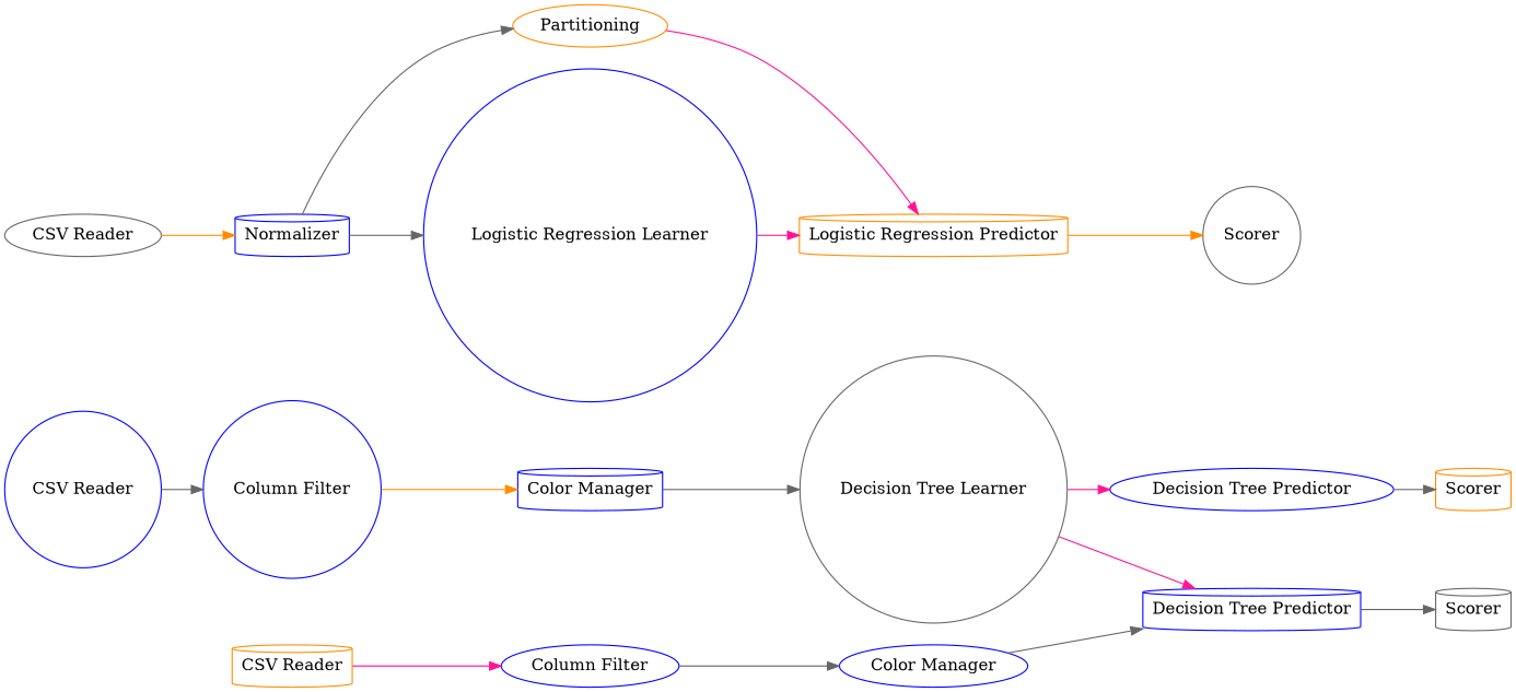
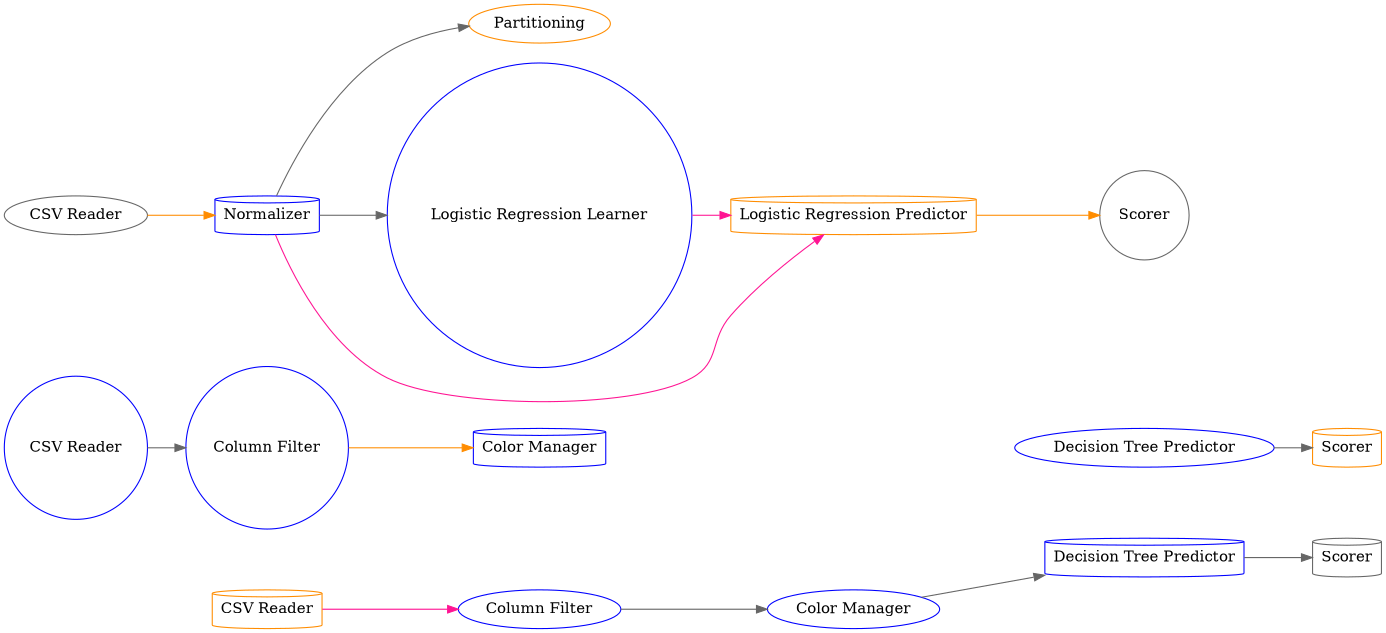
  digraph {
    rankdir=LR
    node [color=blue shape=cylinder]
    edge [color=gray40]
    n1 [label="CSV Reader" shape=circle]
    n2 [label="Column Filter" shape=circle]
    n3 [label="Color Manager"]
-   n4 [color=gray40 label="Decision Tree Learner" shape=circle]
    n5 [label="Decision Tree Predictor" shape=ellipse]
    n6 [label="Decision Tree Predictor"]
    n7 [color=darkorange label=Scorer]
    n8 [color=gray40 label=Scorer]
    n9 [color=darkorange label="CSV Reader"]
    n10 [label="Column Filter" shape=ellipse]
    n11 [label="Color Manager" shape=ellipse]
    n12 [color=gray40 label="CSV Reader" shape=ellipse]
    n13 [label=Normalizer]
    n14 [color=darkorange label=Partitioning shape=ellipse]
    n15 [label="Logistic Regression Learner" shape=circle]
    n16 [color=darkorange label="Logistic Regression Predictor"]
    n17 [color=gray40 label=Scorer shape=circle]
    n1 -> n2
    n2 -> n3 [color=darkorange]
-   n3 -> n4
-   n4 -> n5 [color=deeppink]
-   n4 -> n6 [color=deeppink]
    n5 -> n7
    n6 -> n8
    n9 -> n10 [color=deeppink]
    n10 -> n11
    n11 -> n6
    n12 -> n13 [color=darkorange]
    n13 -> n14
    n13 -> n15
-   n14 -> n16 [color=deeppink]
+   n13 -> n16 [color=deeppink]
    n15 -> n16 [color=deeppink]
    n16 -> n17 [color=darkorange]
  }
